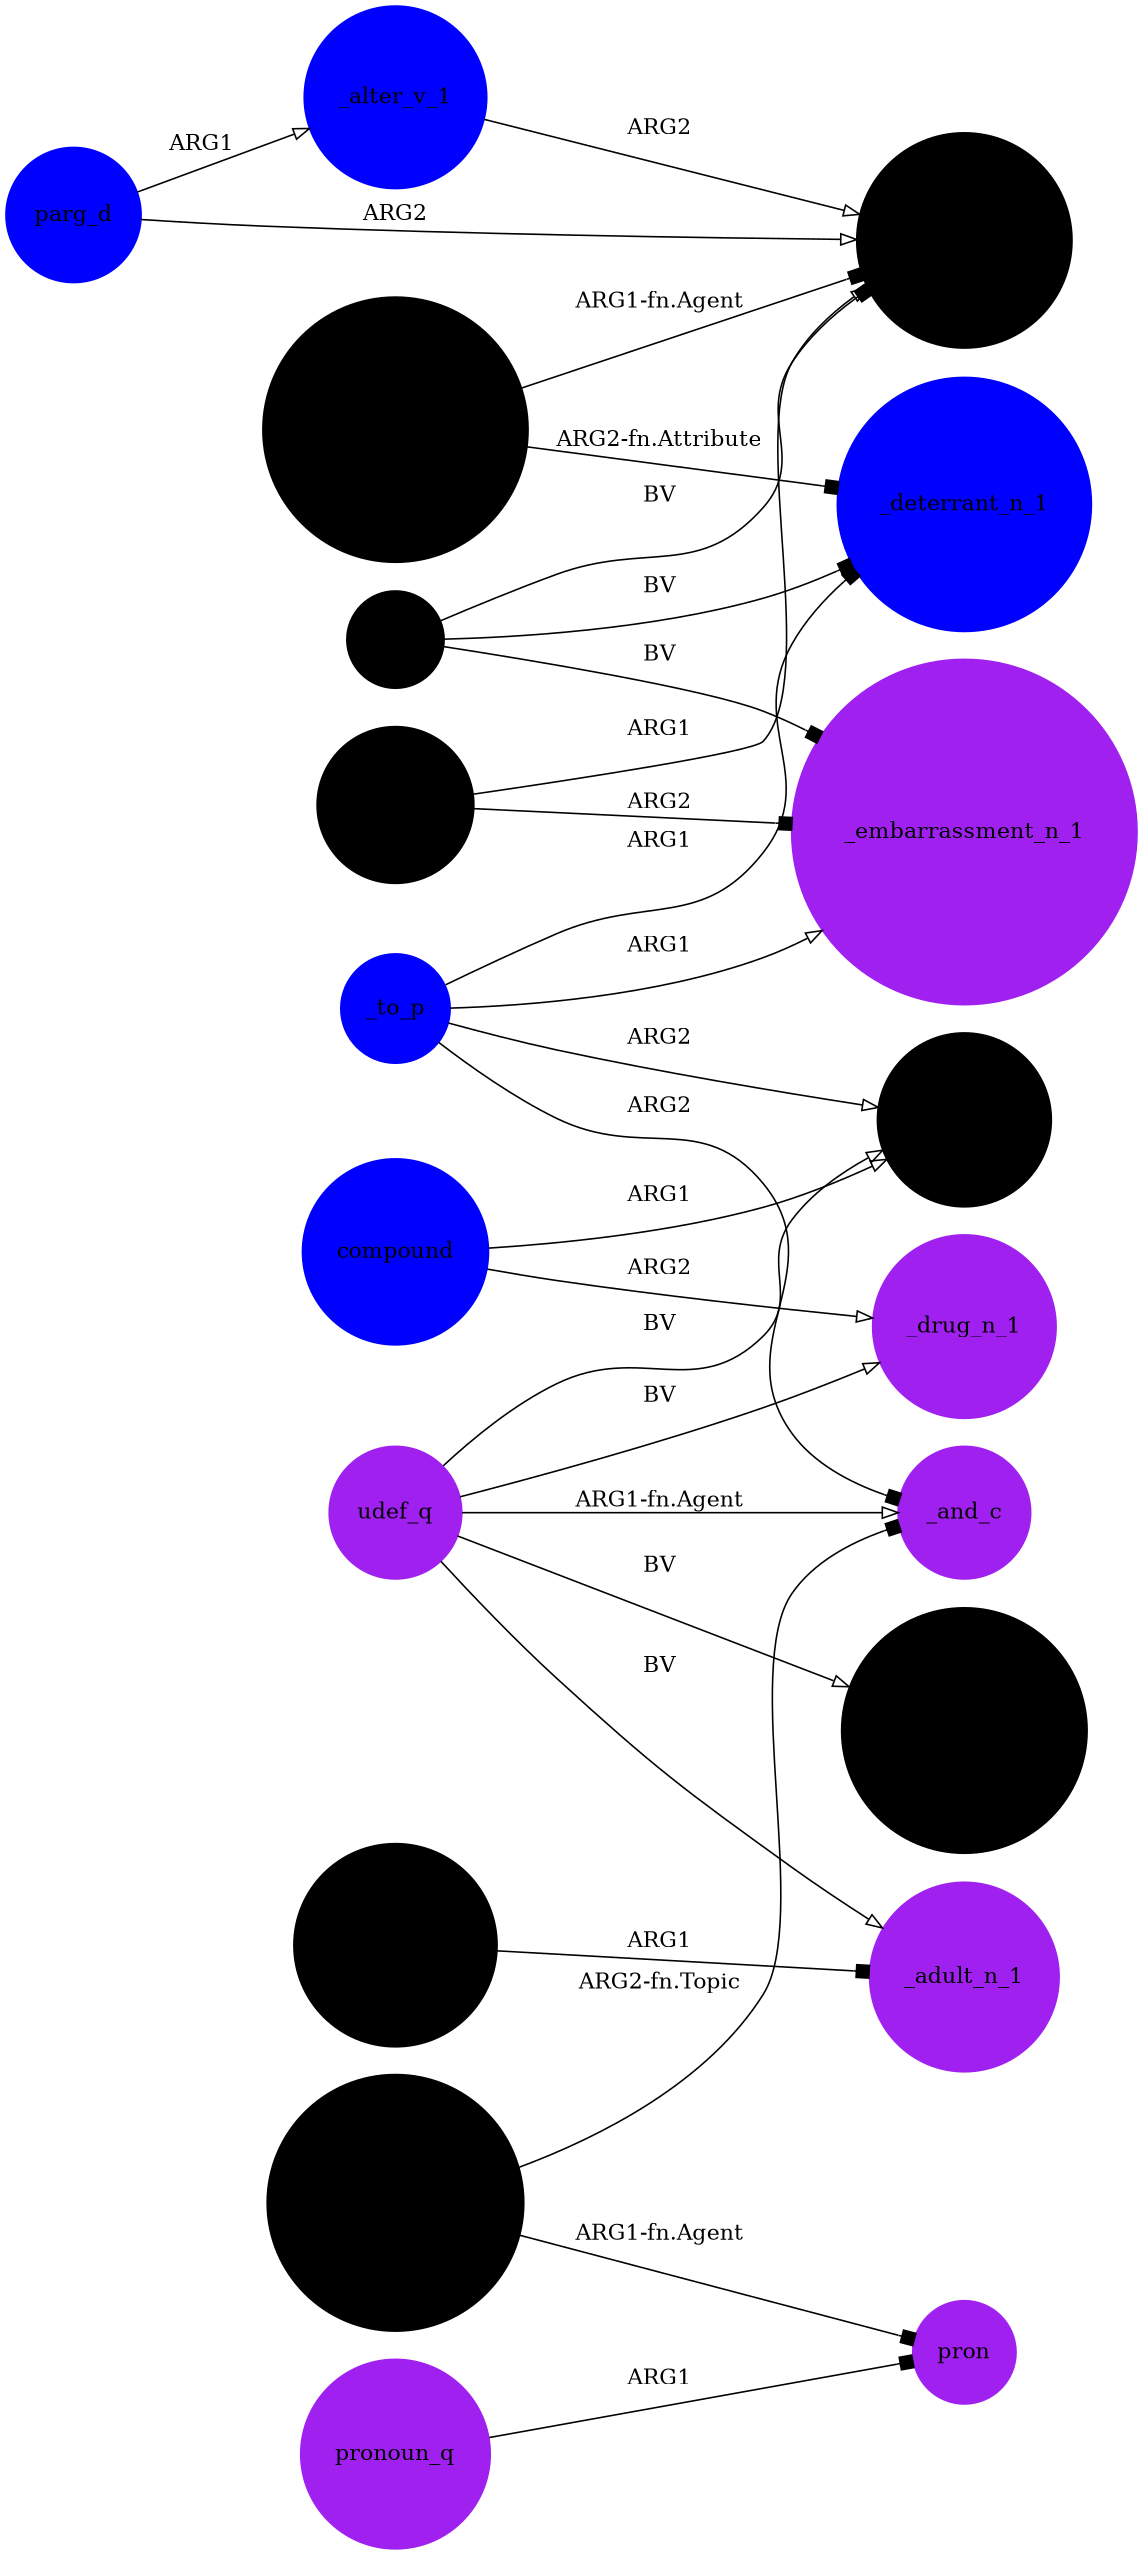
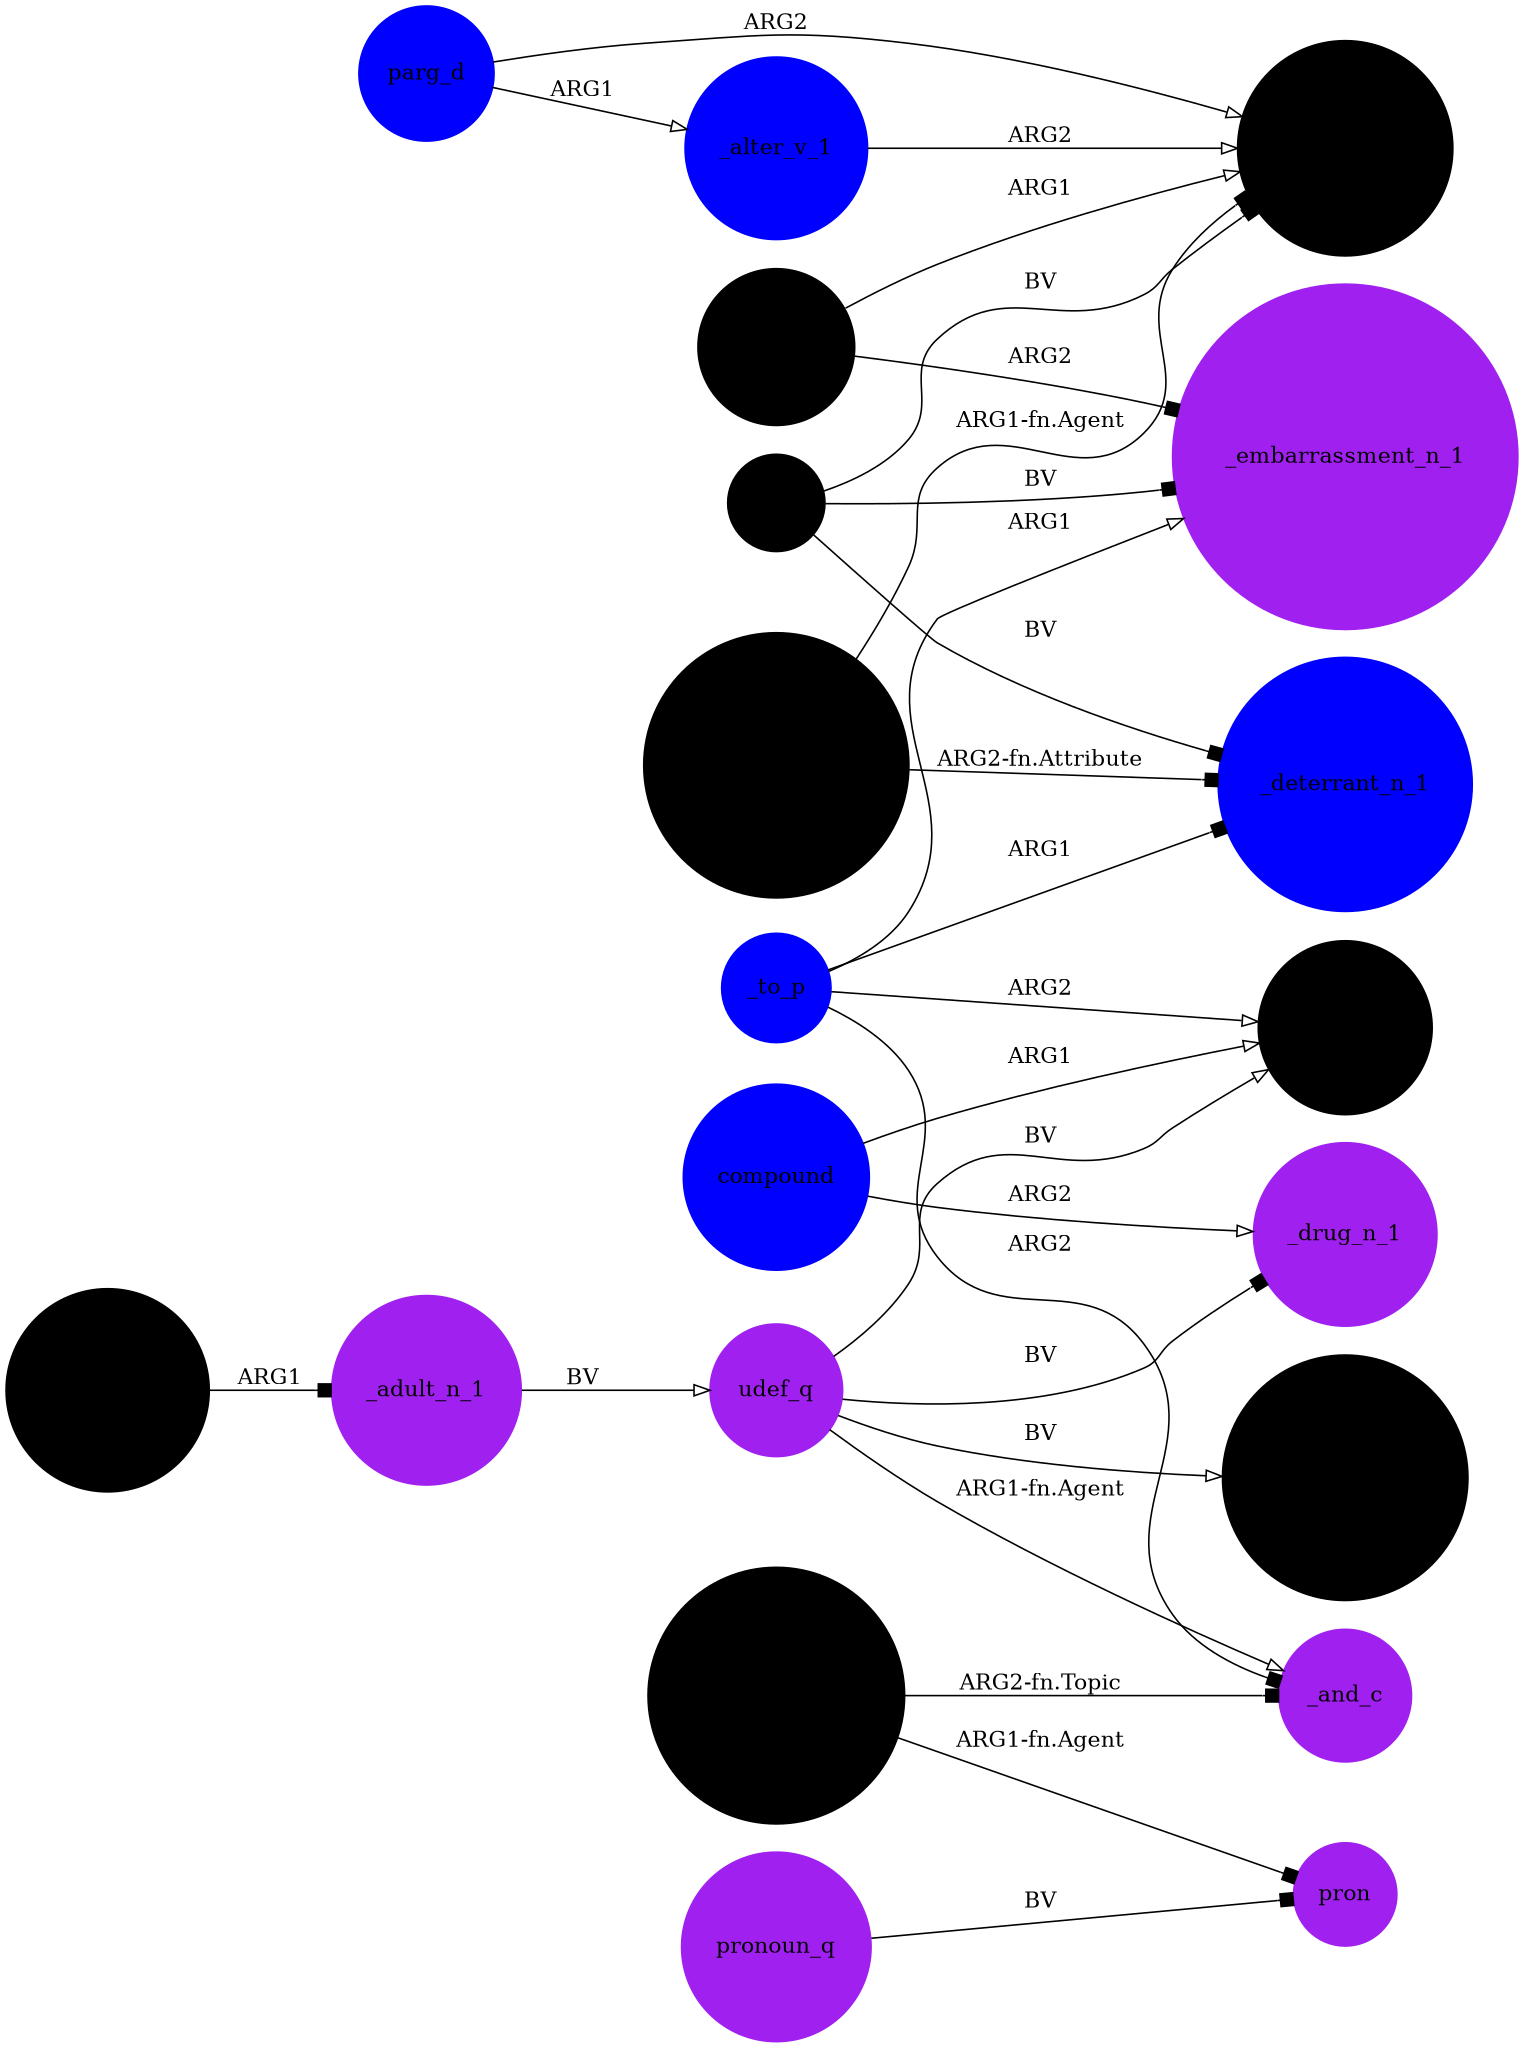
  digraph {
    rankdir=LR
    node [color=black shape=circle style=filled]
    edge [arrowhead=onormal]
    _a_q
    _license_n_1
    _embarrassment_n_1 [color=purple]
    _deterrant_n_1 [color=blue]
    parg_d [color=blue]
    _alter_v_1 [color=blue]
    udef_q [color=purple]
    _teenager_n_1
    _use_n_of
    _and_c [color=purple]
    _drug_n_1 [color=purple]
    _adult_n_1 [color=purple]
    compound [color=blue]
    "_act_v_as-fn.NF"
    _be_v_id
    _to_p [color=blue]
    pronoun_q [color=purple]
    pron [color=purple]
    _young_a_1
    "_say_v_to-fn.IN"
    _a_q -> _license_n_1 [arrowhead=box label=BV]
    _a_q -> _embarrassment_n_1 [arrowhead=box label=BV]
    _a_q -> _deterrant_n_1 [arrowhead=box label=BV]
    parg_d -> _license_n_1 [label=ARG2]
    parg_d -> _alter_v_1 [label=ARG1]
    _alter_v_1 -> _license_n_1 [label=ARG2]
    udef_q -> _teenager_n_1 [label=BV]
    udef_q -> _use_n_of [label=BV]
    udef_q -> _and_c [label="ARG1-fn.Agent"]
-   udef_q -> _drug_n_1 [label=BV]
-   udef_q -> _adult_n_1 [label=BV]
+   udef_q -> _drug_n_1 [arrowhead=box label=BV]
+   _adult_n_1 -> udef_q [label=BV]
    compound -> _use_n_of [label=ARG1]
    compound -> _drug_n_1 [label=ARG2]
    "_act_v_as-fn.NF" -> _license_n_1 [arrowhead=box label="ARG1-fn.Agent"]
    "_act_v_as-fn.NF" -> _deterrant_n_1 [arrowhead=box label="ARG2-fn.Attribute"]
    _be_v_id -> _license_n_1 [label=ARG1]
    _be_v_id -> _embarrassment_n_1 [arrowhead=box label=ARG2]
    _to_p -> _embarrassment_n_1 [label=ARG1]
    _to_p -> _deterrant_n_1 [arrowhead=box label=ARG1]
    _to_p -> _use_n_of [label=ARG2]
    _to_p -> _and_c [arrowhead=box label=ARG2]
-   pronoun_q -> pron [arrowhead=box label=ARG1]
+   pronoun_q -> pron [arrowhead=box label=BV]
    _young_a_1 -> _adult_n_1 [arrowhead=box label=ARG1]
    "_say_v_to-fn.IN" -> _and_c [arrowhead=box label="ARG2-fn.Topic"]
    "_say_v_to-fn.IN" -> pron [arrowhead=box label="ARG1-fn.Agent"]
  }
